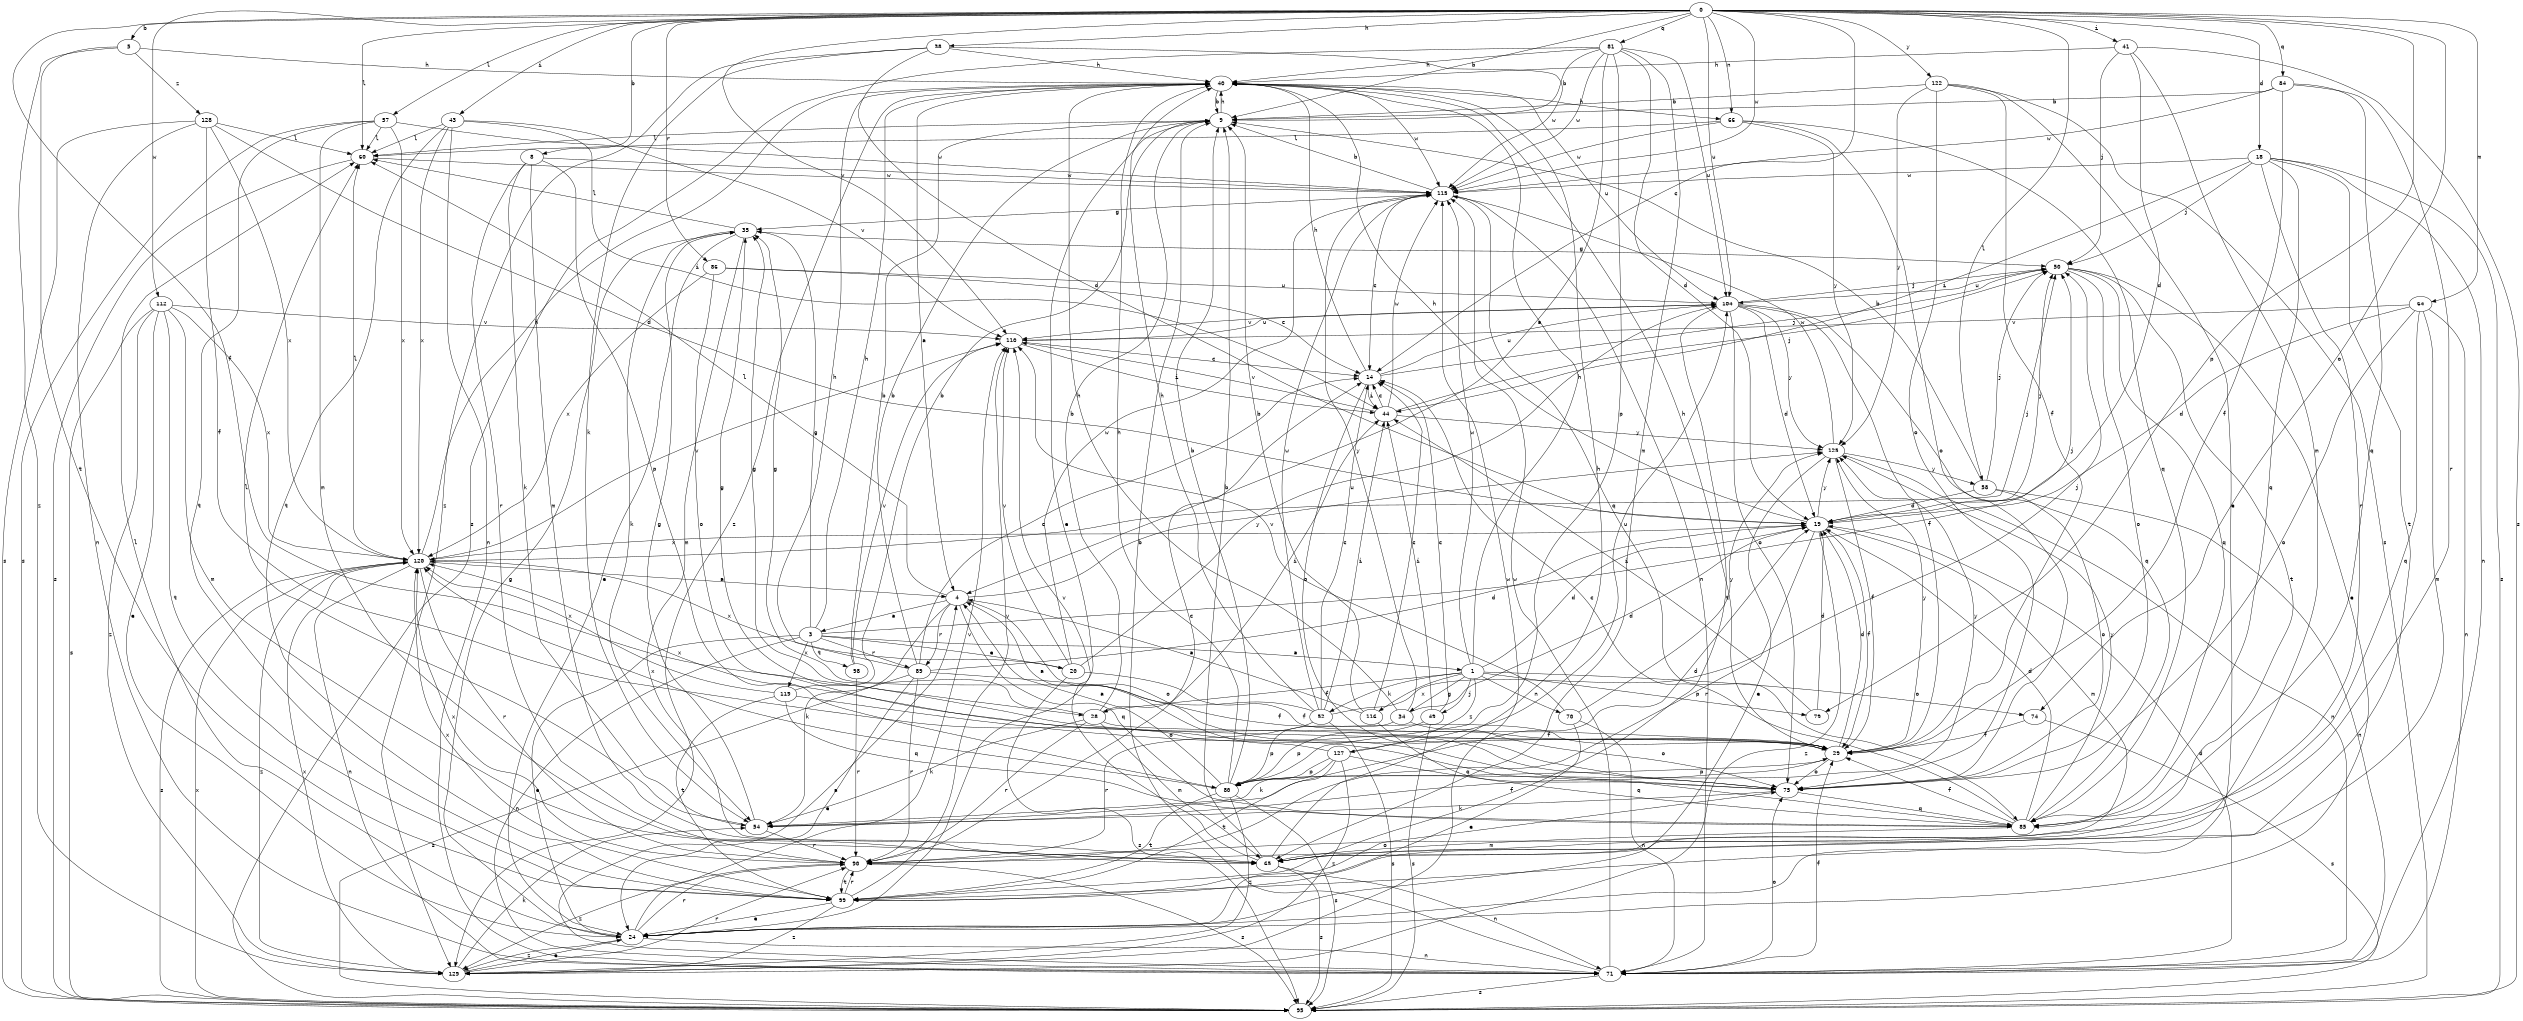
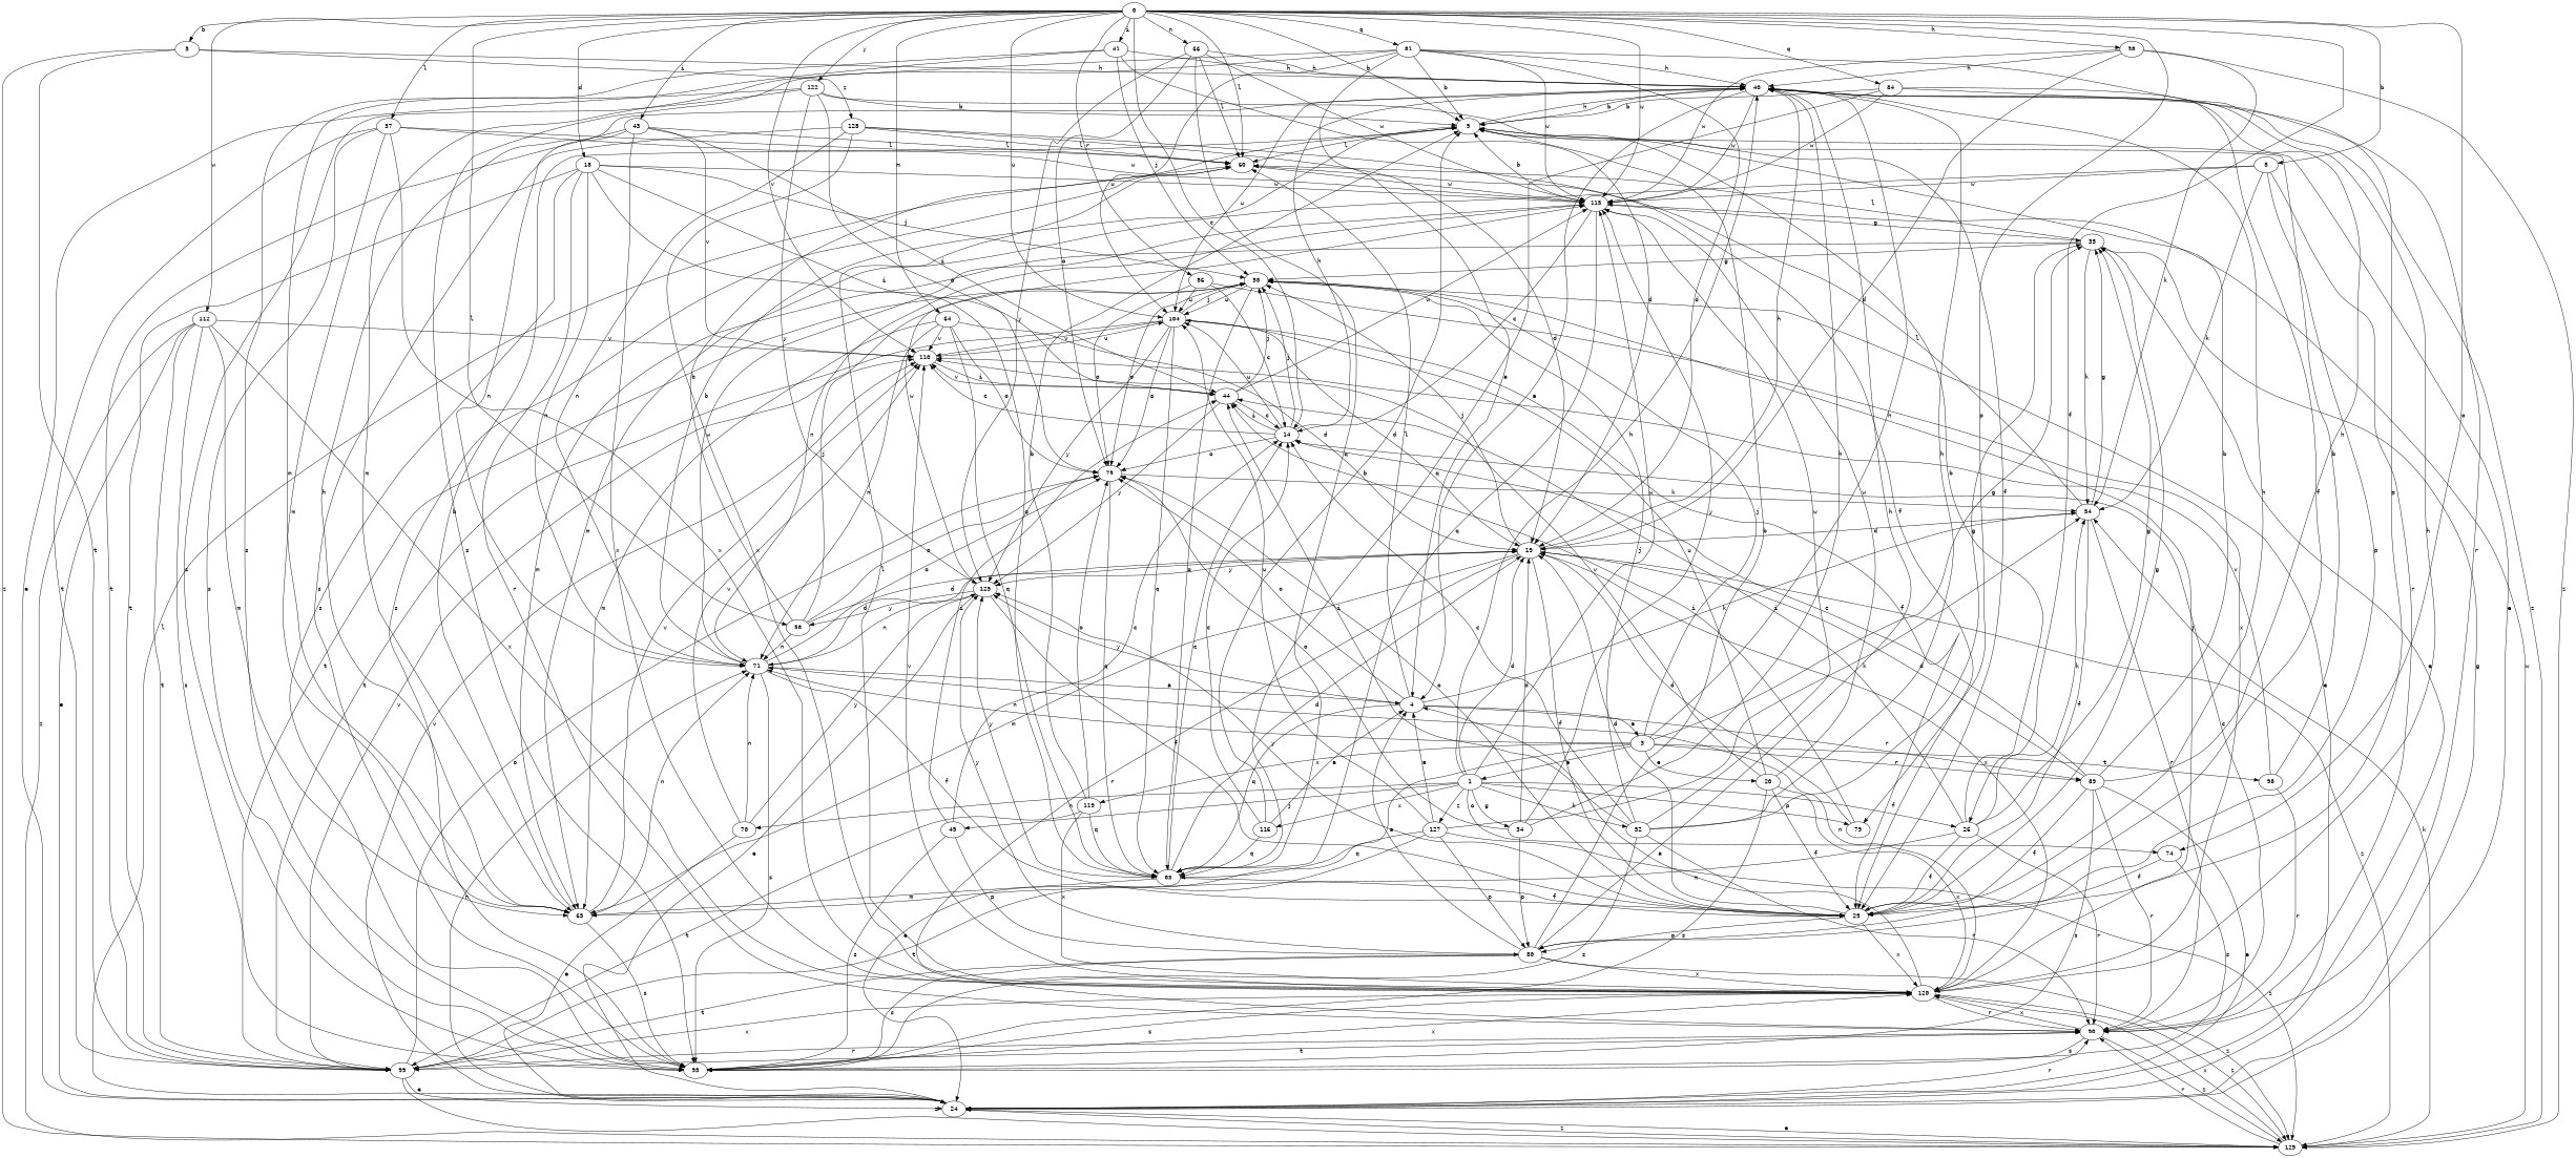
  strict digraph {
    fontname="DejaVu Sans Mono"
    node [fontname="DejaVu Sans Mono"]
    edge [fontname="DejaVu Sans Mono"]
    0
    5
    8
    9
    14
    18
-   26 [label=28]
+   26
    38
    41
    43
    57
    58
    60
    64
    66
    74
    79
    81
    84
    86
    104
    110
    112
    115
    122
    40
    99
    128
    129
    54
    65
    80
    90
    24
    50
    75
    44
    71
    85
    95
    35
    29
    19
    120
    125
    4
    1
    34
    49
    52
    70
    116
    127
    3
    20
    89
    98
    119
    0 -> 5 [label=b]
    0 -> 8 [label=b]
    0 -> 9 [label=b]
    0 -> 14 [label=c]
    0 -> 18 [label=d]
    0 -> 26 [label=f]
    0 -> 38 [label=h]
    0 -> 41 [label=i]
    0 -> 43 [label=i]
    0 -> 57 [label=l]
    0 -> 58 [label=l]
    0 -> 60 [label=l]
    0 -> 64 [label=m]
    0 -> 66 [label=n]
    0 -> 74 [label=o]
    0 -> 79 [label=p]
    0 -> 81 [label=q]
    0 -> 84 [label=q]
    0 -> 86 [label=r]
    0 -> 104 [label=u]
    0 -> 110 [label=v]
    0 -> 112 [label=w]
    0 -> 115 [label=w]
    0 -> 122 [label=y]
    5 -> 40 [label=h]
    5 -> 99 [label=t]
    5 -> 128 [label=z]
    5 -> 129 [label=z]
    8 -> 115 [label=w]
    8 -> 54 [label=k]
    8 -> 65 [label=m]
    8 -> 80 [label=p]
    8 -> 90 [label=r]
    9 -> 60 [label=l]
    9 -> 40 [label=h]
    9 -> 24 [label=e]
    14 -> 104 [label=u]
    14 -> 40 [label=h]
    14 -> 50 [label=j]
    14 -> 75 [label=o]
    14 -> 44 [label=i]
    18 -> 115 [label=w]
    18 -> 99 [label=t]
    18 -> 90 [label=r]
    18 -> 50 [label=j]
    18 -> 44 [label=i]
    18 -> 71 [label=n]
    18 -> 85 [label=q]
    18 -> 95 [label=s]
    26 -> 9 [label=b]
    26 -> 54 [label=k]
    26 -> 65 [label=m]
    26 -> 90 [label=r]
    26 -> 44 [label=i]
    26 -> 35 [label=g]
    26 -> 29 [label=f]
    38 -> 115 [label=w]
    38 -> 40 [label=h]
    38 -> 129 [label=z]
    38 -> 54 [label=k]
    38 -> 19 [label=d]
    41 -> 40 [label=h]
    41 -> 65 [label=m]
    41 -> 50 [label=j]
    41 -> 95 [label=s]
    41 -> 19 [label=d]
    43 -> 60 [label=l]
    43 -> 110 [label=v]
    43 -> 99 [label=t]
    43 -> 44 [label=i]
    43 -> 71 [label=n]
    43 -> 120 [label=x]
    57 -> 60 [label=l]
    57 -> 115 [label=w]
    57 -> 99 [label=t]
    57 -> 65 [label=m]
    57 -> 95 [label=s]
    57 -> 120 [label=x]
    58 -> 9 [label=b]
    58 -> 50 [label=j]
    58 -> 75 [label=o]
    58 -> 71 [label=n]
    58 -> 19 [label=d]
    60 -> 115 [label=w]
    60 -> 95 [label=s]
    64 -> 110 [label=v]
    64 -> 65 [label=m]
    64 -> 75 [label=o]
    64 -> 71 [label=n]
    64 -> 85 [label=q]
    64 -> 19 [label=d]
    66 -> 60 [label=l]
    66 -> 115 [label=w]
-   40 -> 66 [label=h]
+   66 -> 40 [label=h]
    66 -> 75 [label=o]
    66 -> 85 [label=q]
    66 -> 125 [label=y]
    74 -> 95 [label=s]
    74 -> 29 [label=f]
    79 -> 44 [label=i]
    79 -> 19 [label=d]
    81 -> 9 [label=b]
    81 -> 104 [label=u]
    81 -> 115 [label=w]
    81 -> 40 [label=h]
    81 -> 65 [label=m]
    81 -> 80 [label=p]
    81 -> 95 [label=s]
    81 -> 19 [label=d]
    81 -> 4 [label=a]
    84 -> 9 [label=b]
    84 -> 115 [label=w]
    84 -> 90 [label=r]
    84 -> 85 [label=q]
    84 -> 29 [label=f]
    86 -> 14 [label=c]
    86 -> 104 [label=u]
    86 -> 75 [label=o]
    86 -> 120 [label=x]
    104 -> 110 [label=v]
    104 -> 99 [label=t]
    104 -> 50 [label=j]
    104 -> 75 [label=o]
    104 -> 85 [label=q]
    104 -> 29 [label=f]
    104 -> 19 [label=d]
    104 -> 125 [label=y]
-   110 -> 14 [label=c]
+   14 -> 110 [label=c]
    110 -> 104 [label=u]
    110 -> 44 [label=i]
    112 -> 110 [label=v]
    112 -> 99 [label=t]
    112 -> 129 [label=z]
    112 -> 65 [label=m]
    112 -> 24 [label=e]
    112 -> 95 [label=s]
    112 -> 120 [label=x]
    115 -> 9 [label=b]
    115 -> 14 [label=c]
    115 -> 71 [label=n]
    115 -> 85 [label=q]
    115 -> 35 [label=g]
    122 -> 9 [label=b]
    122 -> 24 [label=e]
    122 -> 75 [label=o]
    122 -> 95 [label=s]
    122 -> 29 [label=f]
    122 -> 125 [label=y]
    40 -> 9 [label=b]
    40 -> 104 [label=u]
    40 -> 115 [label=w]
    40 -> 129 [label=z]
    40 -> 4 [label=a]
    99 -> 110 [label=v]
    99 -> 129 [label=z]
    99 -> 90 [label=r]
    99 -> 24 [label=e]
    99 -> 75 [label=o]
    99 -> 120 [label=x]
    128 -> 60 [label=l]
    128 -> 71 [label=n]
    128 -> 95 [label=s]
    128 -> 29 [label=f]
    128 -> 19 [label=d]
    128 -> 120 [label=x]
    129 -> 115 [label=w]
    129 -> 54 [label=k]
    129 -> 90 [label=r]
    129 -> 24 [label=e]
    129 -> 120 [label=x]
    54 -> 60 [label=l]
    54 -> 90 [label=r]
    54 -> 35 [label=g]
    54 -> 29 [label=f]
    54 -> 19 [label=d]
    65 -> 9 [label=b]
    65 -> 110 [label=v]
    65 -> 40 [label=h]
    65 -> 71 [label=n]
    65 -> 95 [label=s]
    80 -> 9 [label=b]
    80 -> 40 [label=h]
    80 -> 99 [label=t]
    80 -> 129 [label=z]
    80 -> 95 [label=s]
    80 -> 120 [label=x]
    80 -> 125 [label=y]
    80 -> 4 [label=a]
    90 -> 14 [label=c]
    90 -> 99 [label=t]
    90 -> 129 [label=z]
    90 -> 95 [label=s]
    90 -> 120 [label=x]
    24 -> 60 [label=l]
    24 -> 110 [label=v]
    24 -> 129 [label=z]
    24 -> 90 [label=r]
    24 -> 71 [label=n]
    24 -> 35 [label=g]
    50 -> 104 [label=u]
    50 -> 99 [label=t]
    50 -> 24 [label=e]
    50 -> 75 [label=o]
    50 -> 85 [label=q]
    75 -> 54 [label=k]
    75 -> 85 [label=q]
    44 -> 14 [label=c]
    44 -> 110 [label=v]
    44 -> 115 [label=w]
    44 -> 50 [label=j]
    44 -> 125 [label=y]
    71 -> 9 [label=b]
    71 -> 115 [label=w]
    71 -> 75 [label=o]
    71 -> 95 [label=s]
    71 -> 29 [label=f]
    71 -> 19 [label=d]
    71 -> 4 [label=a]
    85 -> 14 [label=c]
    85 -> 65 [label=m]
    85 -> 29 [label=f]
    85 -> 19 [label=d]
    85 -> 125 [label=y]
    95 -> 120 [label=x]
    35 -> 60 [label=l]
    35 -> 54 [label=k]
    35 -> 65 [label=m]
    35 -> 24 [label=e]
    35 -> 50 [label=g]
    29 -> 40 [label=h]
    29 -> 80 [label=p]
    29 -> 75 [label=o]
    29 -> 35 [label=g]
    29 -> 19 [label=d]
    29 -> 120 [label=x]
    29 -> 125 [label=y]
    19 -> 40 [label=h]
    19 -> 129 [label=z]
    19 -> 65 [label=m]
    19 -> 90 [label=r]
    19 -> 50 [label=j]
    19 -> 29 [label=f]
    19 -> 120 [label=x]
    19 -> 125 [label=y]
    120 -> 60 [label=l]
    120 -> 110 [label=v]
    120 -> 40 [label=h]
    120 -> 129 [label=z]
    120 -> 90 [label=r]
    120 -> 50 [label=j]
    120 -> 71 [label=n]
    120 -> 95 [label=s]
    120 -> 4 [label=a]
    125 -> 58 [label=y]
    125 -> 115 [label=w]
    125 -> 24 [label=e]
    125 -> 71 [label=n]
    125 -> 29 [label=f]
    4 -> 60 [label=l]
    4 -> 54 [label=k]
    4 -> 75 [label=o]
    4 -> 85 [label=q]
    4 -> 125 [label=y]
    4 -> 3 [label=a]
    4 -> 89 [label=r]
    1 -> 26 [label=f]
    1 -> 74 [label=o]
    1 -> 79 [label=p]
    1 -> 115 [label=w]
    1 -> 40 [label=h]
    1 -> 19 [label=d]
    1 -> 34 [label=g]
    1 -> 49 [label=j]
    1 -> 52 [label=k]
    1 -> 70 [label=n]
    1 -> 116 [label=x]
    1 -> 127 [label=z]
    34 -> 115 [label=y]
    34 -> 40 [label=h]
    34 -> 80 [label=p]
    34 -> 75 [label=o]
    34 -> 19 [label=d]
    49 -> 14 [label=c]
    49 -> 80 [label=p]
    49 -> 44 [label=i]
    49 -> 95 [label=s]
    52 -> 14 [label=c]
    52 -> 115 [label=w]
    52 -> 40 [label=h]
    52 -> 90 [label=r]
    52 -> 50 [label=j]
    52 -> 44 [label=i]
    52 -> 95 [label=s]
    52 -> 35 [label=g]
    70 -> 110 [label=v]
    70 -> 24 [label=e]
    70 -> 71 [label=n]
    70 -> 125 [label=y]
    116 -> 9 [label=b]
    116 -> 14 [label=c]
    116 -> 85 [label=q]
    116 -> 4 [label=a]
    127 -> 104 [label=u]
    127 -> 99 [label=t]
    127 -> 129 [label=z]
    127 -> 54 [label=k]
    127 -> 80 [label=p]
    127 -> 85 [label=q]
    127 -> 4 [label=a]
    3 -> 40 [label=h]
    3 -> 24 [label=e]
    3 -> 50 [label=j]
    3 -> 71 [label=n]
    3 -> 35 [label=g]
    3 -> 1 [label=a]
    3 -> 20 [label=e]
    3 -> 89 [label=r]
    3 -> 98 [label=t]
    3 -> 119 [label=x]
    20 -> 104 [label=u]
    20 -> 110 [label=v]
    20 -> 115 [label=w]
    20 -> 95 [label=s]
    20 -> 29 [label=f]
    20 -> 120 [label=x]
    89 -> 9 [label=b]
    89 -> 14 [label=c]
    89 -> 40 [label=h]
    89 -> 90 [label=r]
    89 -> 24 [label=e]
    89 -> 95 [label=s]
    89 -> 29 [label=f]
    89 -> 19 [label=d]
    98 -> 9 [label=b]
    98 -> 110 [label=v]
    98 -> 90 [label=r]
    119 -> 9 [label=b]
    119 -> 99 [label=t]
    119 -> 75 [label=o]
    119 -> 85 [label=q]
    119 -> 120 [label=x]
  }
